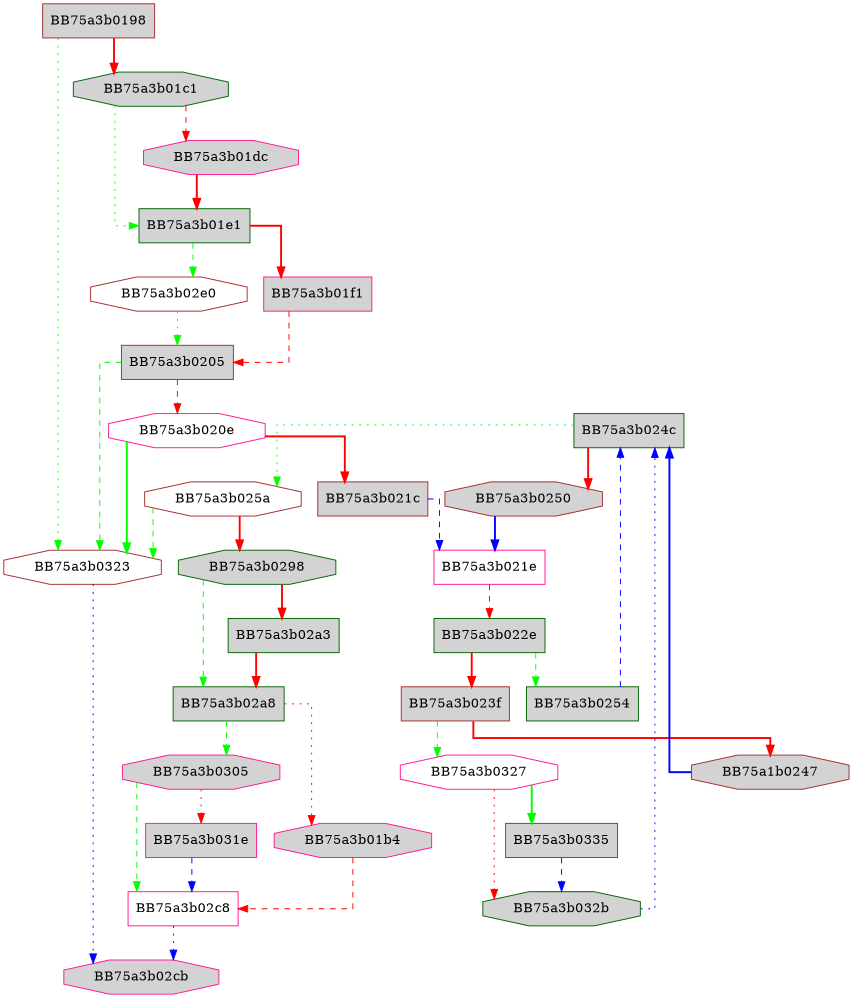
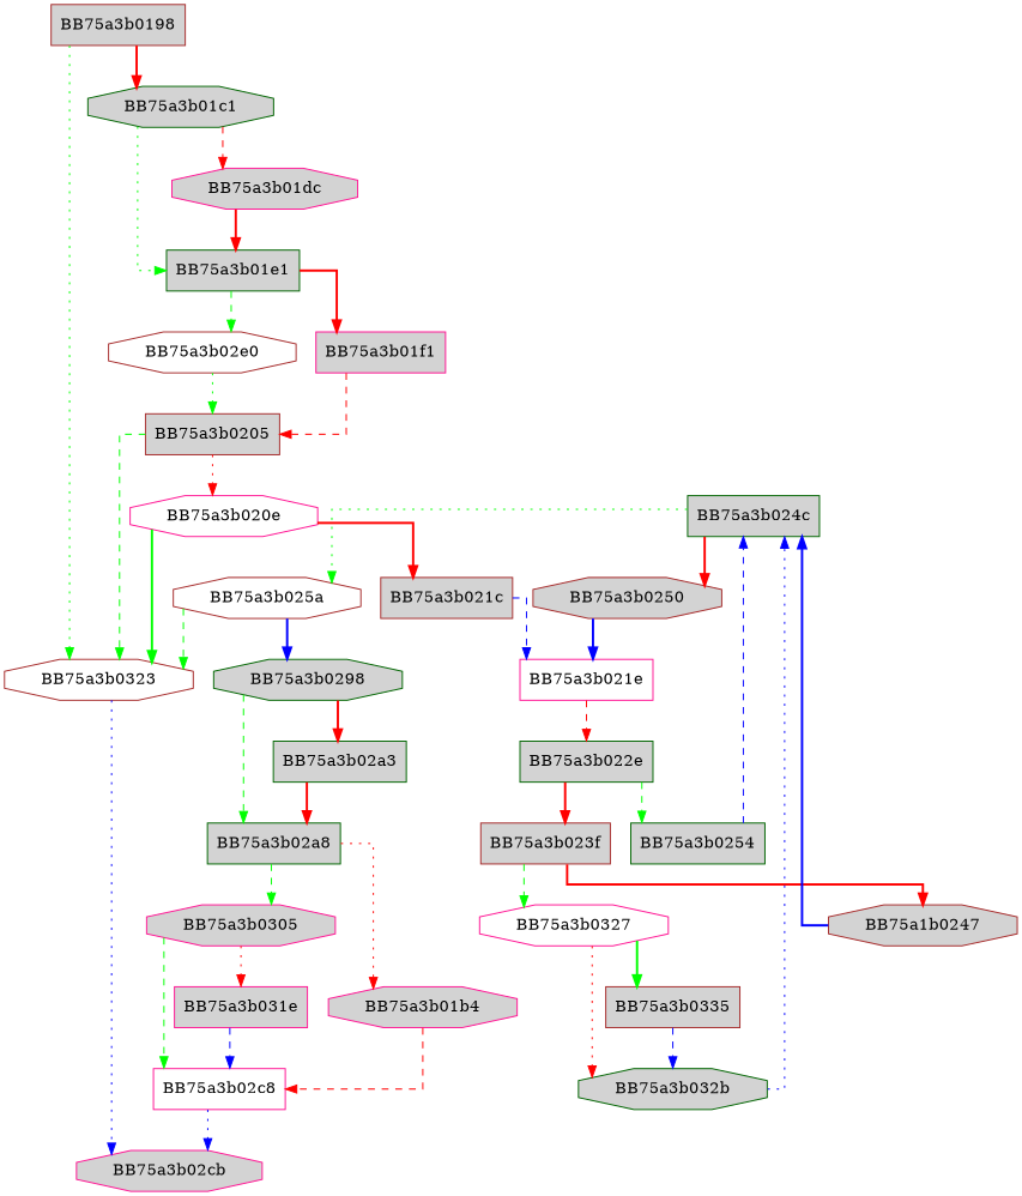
  digraph {
    fontname="DejaVu Serif"
    splines=ortho
    node [color=brown fillcolor=lightgrey fontname="DejaVu Serif" shape=box style=filled]
    edge [color=red fontname="DejaVu Serif" style=dashed]
    BB75a3b0323 [fillcolor=white shape=octagon]
    BB75a3b0198
    BB75a3b01c1 [color=darkgreen shape=octagon]
    BB75a3b02cb [color=deeppink shape=octagon]
    BB75a3b01e1 [color=darkgreen]
    BB75a3b01dc [color=deeppink shape=octagon]
    BB75a3b02e0 [fillcolor=white shape=octagon]
    BB75a3b01f1 [color=deeppink]
    BB75a3b0205
    BB75a3b020e [color=deeppink fillcolor=white shape=octagon]
    BB75a3b021c
    BB75a3b021e [color=deeppink fillcolor=white]
    BB75a3b022e [color=darkgreen]
    BB75a3b0254 [color=darkgreen]
    BB75a3b023f
    BB75a3b024c [color=darkgreen]
    BB75a3b0327 [color=deeppink fillcolor=white shape=octagon]
    n18 [label=BB75a1b0247 shape=octagon]
    BB75a3b025a [fillcolor=white shape=octagon]
    BB75a3b0250 [shape=octagon]
    BB75a3b0335
    BB75a3b032b [color=darkgreen shape=octagon]
    BB75a3b0298 [color=darkgreen shape=octagon]
    BB75a3b02a8 [color=darkgreen]
    BB75a3b02a3 [color=darkgreen]
    BB75a3b0305 [color=deeppink shape=octagon]
    n27 [color=deeppink label=BB75a3b01b4 shape=octagon]
    BB75a3b02c8 [color=deeppink fillcolor=white]
    BB75a3b031e [color=deeppink]
    BB75a3b0323 -> BB75a3b02cb [color=blue style=dotted]
    BB75a3b0198 -> BB75a3b0323 [color=green style=dotted]
    BB75a3b0198 -> BB75a3b01c1 [style=bold]
    BB75a3b01c1 -> BB75a3b01e1 [color=green style=dotted]
    BB75a3b01c1 -> BB75a3b01dc
    BB75a3b01e1 -> BB75a3b02e0 [color=green]
    BB75a3b01e1 -> BB75a3b01f1 [style=bold]
    BB75a3b01dc -> BB75a3b01e1 [style=bold]
    BB75a3b02e0 -> BB75a3b0205 [color=green style=dotted]
    BB75a3b01f1 -> BB75a3b0205
    BB75a3b0205 -> BB75a3b0323 [color=green]
-   BB75a3b0205 -> BB75a3b020e
+   BB75a3b0205 -> BB75a3b020e [style=dotted]
    BB75a3b020e -> BB75a3b0323 [color=green style=bold]
    BB75a3b020e -> BB75a3b021c [style=bold]
    BB75a3b021c -> BB75a3b021e [color=blue]
    BB75a3b021e -> BB75a3b022e
    BB75a3b022e -> BB75a3b0254 [color=green]
    BB75a3b022e -> BB75a3b023f [style=bold]
    BB75a3b0254 -> BB75a3b024c [color=blue]
    BB75a3b023f -> BB75a3b0327 [color=green]
    BB75a3b023f -> n18 [style=bold]
    BB75a3b024c -> BB75a3b025a [color=green style=dotted]
    BB75a3b024c -> BB75a3b0250 [style=bold]
    BB75a3b0327 -> BB75a3b0335 [color=green style=bold]
    BB75a3b0327 -> BB75a3b032b [style=dotted]
    n18 -> BB75a3b024c [color=blue style=bold]
    BB75a3b025a -> BB75a3b0323 [color=green]
-   BB75a3b025a -> BB75a3b0298 [style=bold]
+   BB75a3b025a -> BB75a3b0298 [color=blue style=bold]
    BB75a3b0250 -> BB75a3b021e [color=blue style=bold]
    BB75a3b0335 -> BB75a3b032b [color=blue]
    BB75a3b032b -> BB75a3b024c [color=blue style=dotted]
    BB75a3b0298 -> BB75a3b02a8 [color=green]
    BB75a3b0298 -> BB75a3b02a3 [style=bold]
    BB75a3b02a8 -> BB75a3b0305 [color=green]
    BB75a3b02a8 -> n27 [style=dotted]
    BB75a3b02a3 -> BB75a3b02a8 [style=bold]
    BB75a3b0305 -> BB75a3b02c8 [color=green]
    BB75a3b0305 -> BB75a3b031e [style=dotted]
    n27 -> BB75a3b02c8
    BB75a3b02c8 -> BB75a3b02cb [color=blue style=dotted]
    BB75a3b031e -> BB75a3b02c8 [color=blue]
  }
